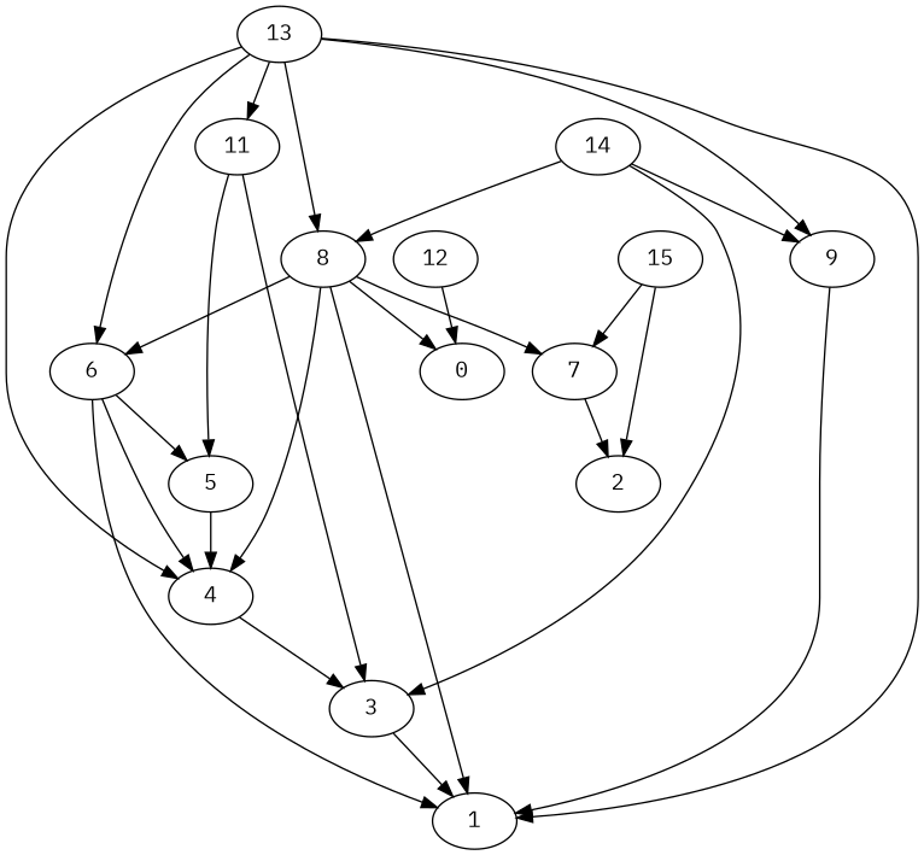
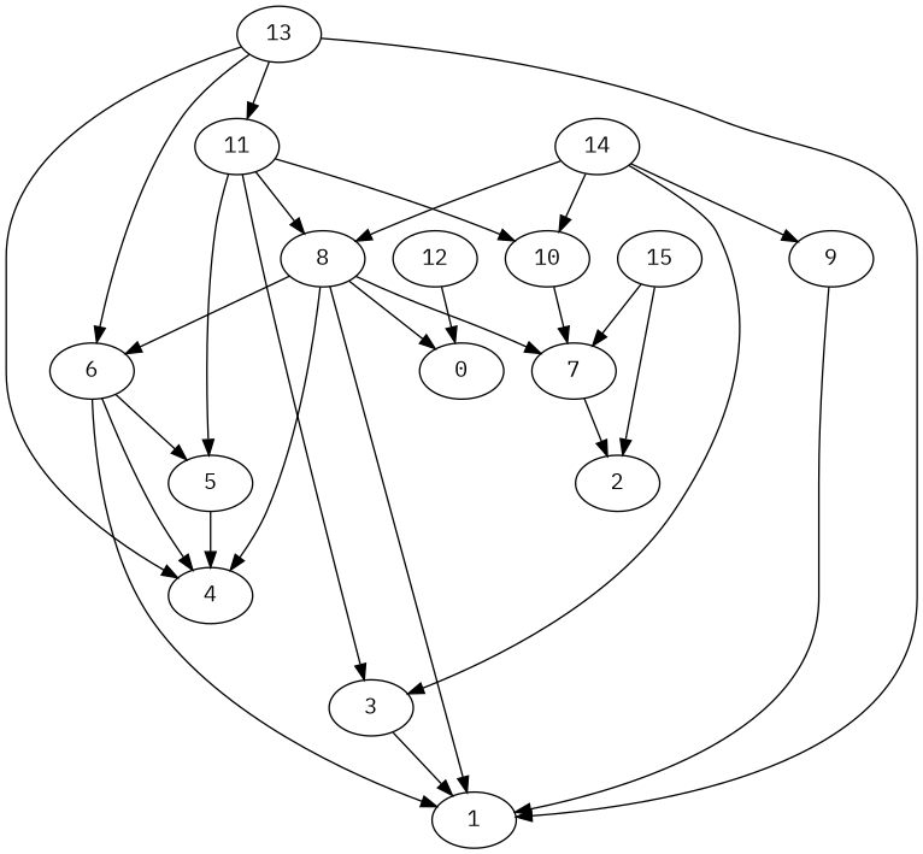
  digraph {
    fontname="IBM Plex Mono"
    node [Weight=5 fontname="IBM Plex Mono"]
    edge [Weight=17 fontname="IBM Plex Mono"]
    13 [Weight=10]
    11 [Weight=2]
    6
    4
    9 [Weight=6]
    1
    8
+   10 [Weight=2]
    5
    3 [Weight=7]
    7
    0 [Weight=3]
    14 [Weight=2]
    2 [Weight=2]
    15 [Weight=7]
    12 [Weight=2]
    13 -> 11 [Weight=31]
    13 -> 6
    13 -> 4 [Weight=34]
-   13 -> 9
    13 -> 1 [Weight=20]
-   13 -> 8 [Weight=24]
+   11 -> 8 [Weight=24]
+   11 -> 10 [Weight=27]
    11 -> 5 [Weight=27]
    11 -> 3 [Weight=34]
    6 -> 4 [Weight=14]
    6 -> 1 [Weight=34]
    6 -> 5
-   4 -> 3 [Weight=10]
    9 -> 1 [Weight=31]
    8 -> 6 [Weight=24]
    8 -> 4
    8 -> 1 [Weight=27]
    8 -> 7 [Weight=14]
    8 -> 0 [Weight=10]
+   10 -> 7
    5 -> 4 [Weight=31]
    3 -> 1 [Weight=14]
    7 -> 2
    14 -> 9 [Weight=34]
    14 -> 8 [Weight=20]
+   14 -> 10 [Weight=14]
    14 -> 3 [Weight=24]
    15 -> 7 [Weight=31]
    15 -> 2 [Weight=34]
    12 -> 0 [Weight=34]
  }
